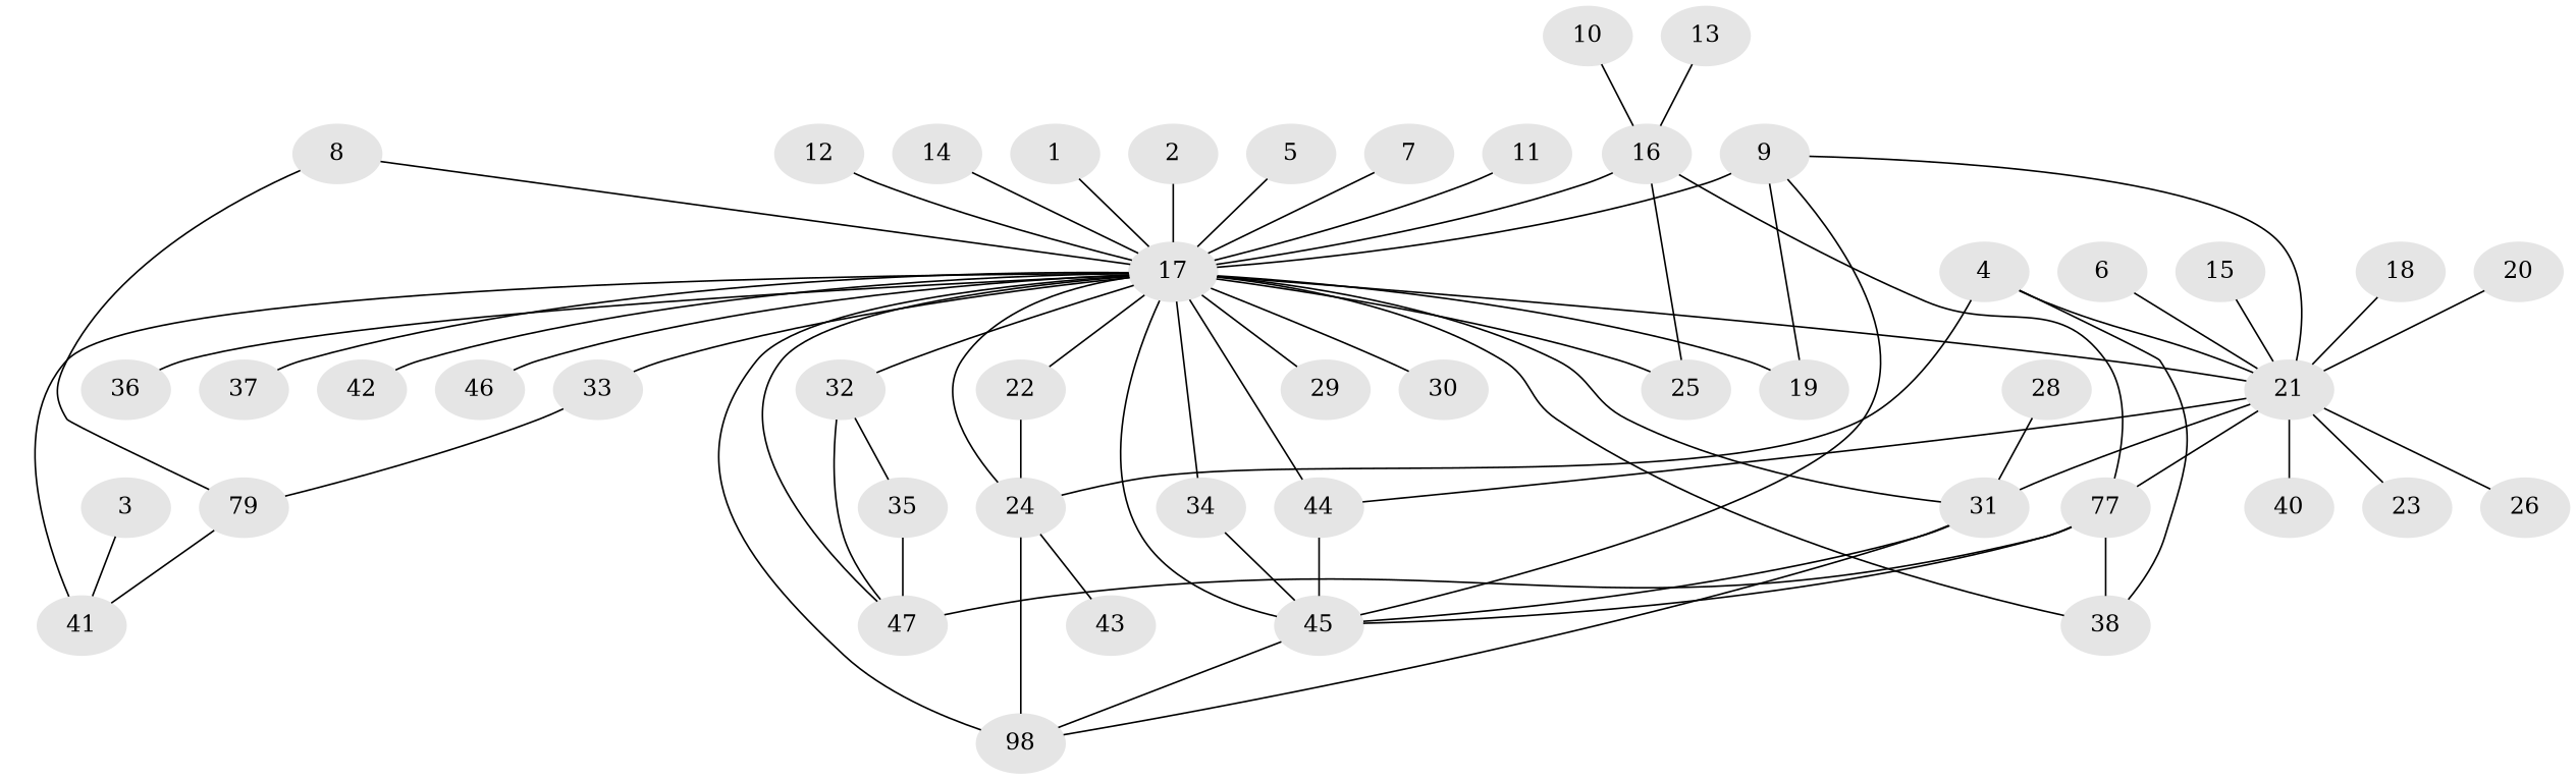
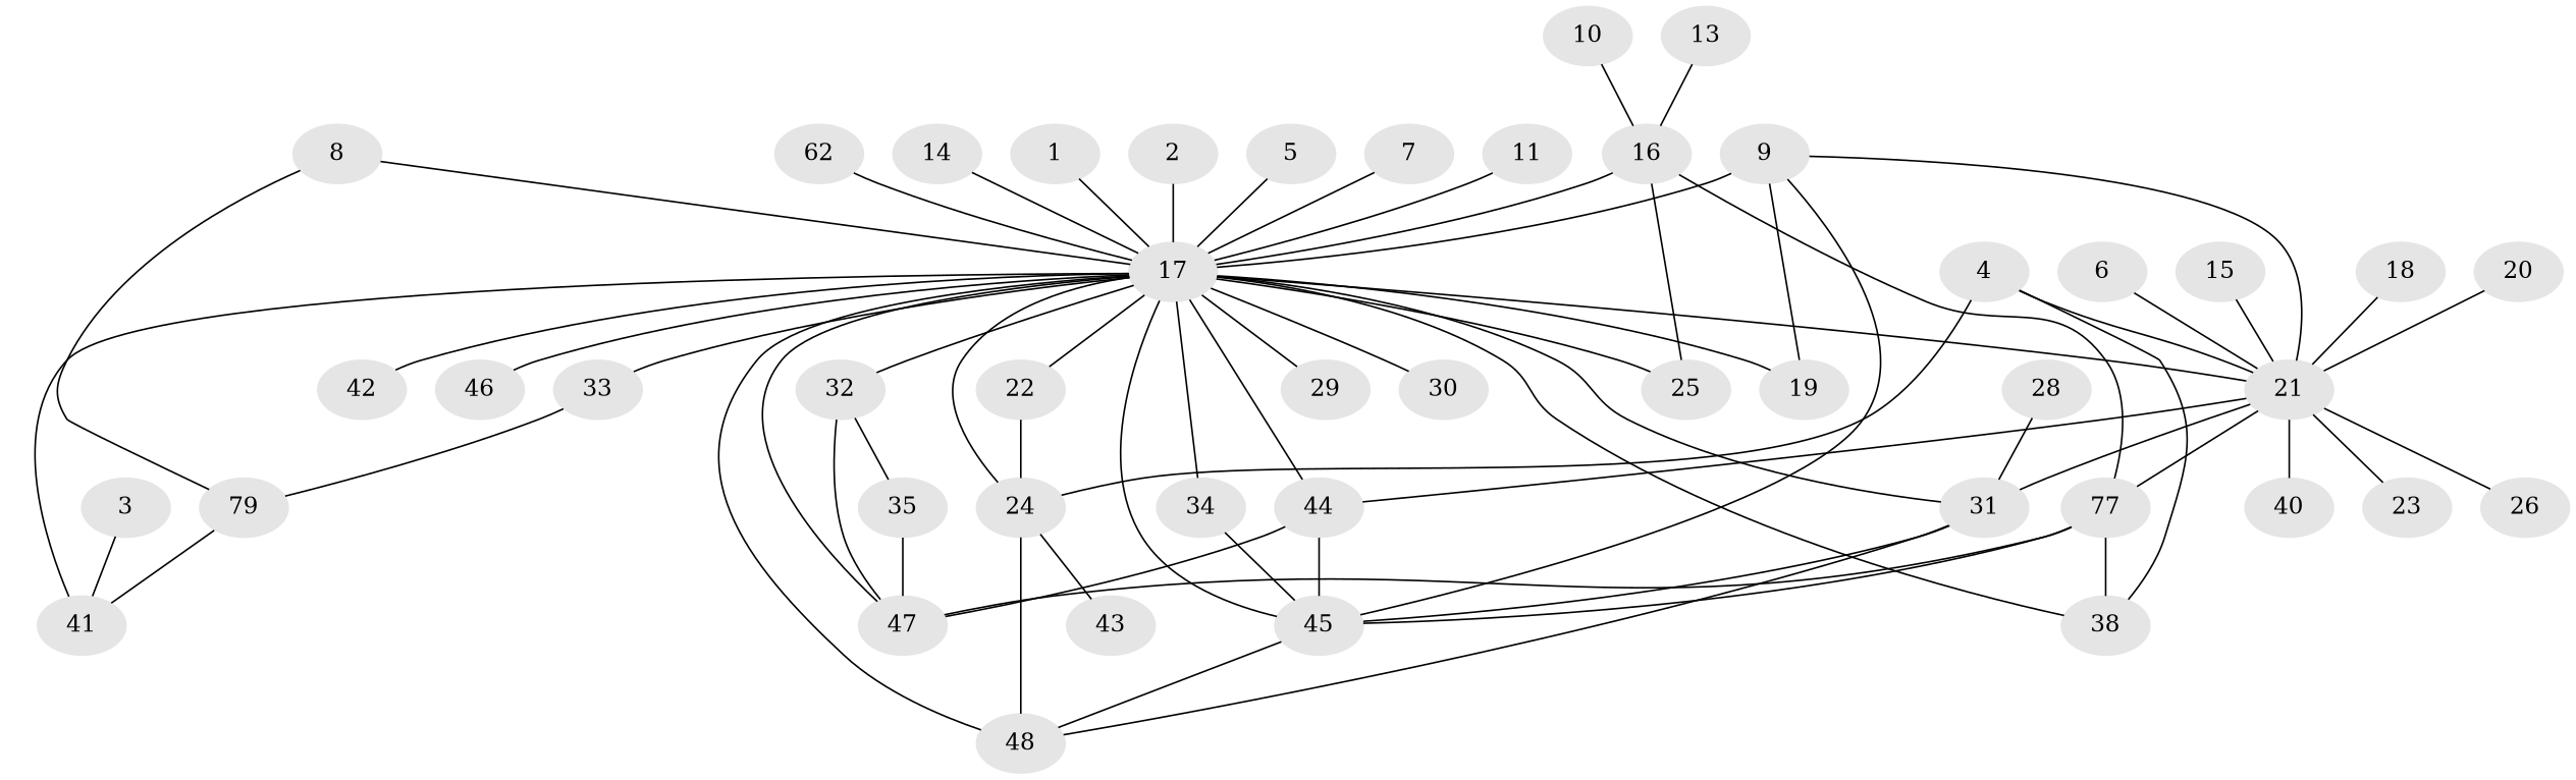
  graph {
    node [color=gray90 style=filled]
    edge [weight=1.0]
    1
    17
    41
    21
    24
    38
    19
    45
    25
    22
    29
    30
    31
    32
    33
    34
-   36
-   37
    42
    44
    46
    47
-   48 [label=98]
+   48
    2
    3
    4
    n27 [label=77]
    23
    26
    40
    43
    5
    6
    7
    8
    n36 [label=79]
    9
    10
    16
    11
-   12
+   12 [label=62]
    13
    14
    15
    35
    18
    20
    28
    1 -- 17
    17 -- 41 [weight=2.0]
    17 -- 21
    17 -- 24
    17 -- 38
    17 -- 19
    17 -- 45
    17 -- 25
    17 -- 22
    17 -- 29
    17 -- 30 [weight=2.0]
    17 -- 31
    17 -- 32
    17 -- 33
    17 -- 34
-   17 -- 36
-   17 -- 37
    17 -- 42
    17 -- 44
    17 -- 46
    17 -- 47
    17 -- 48
    21 -- 31
    21 -- 44
    21 -- n27
    21 -- 23
    21 -- 26
    21 -- 40
    24 -- 48 [weight=2.0]
    24 -- 43
    45 -- 48
    22 -- 24
    31 -- 45
    31 -- 48
    32 -- 47
    32 -- 35
    33 -- n36
    34 -- 45
    44 -- 45 [weight=2.0]
+   44 -- 47
    2 -- 17
    3 -- 41
    4 -- 21
    4 -- 24
    4 -- 38
    n27 -- 38
    n27 -- 45
    n27 -- 47
    5 -- 17
    6 -- 21
    7 -- 17
    8 -- 17
    8 -- n36
    n36 -- 41
    9 -- 17 [weight=4.0]
    9 -- 21
    9 -- 19
    9 -- 45
    10 -- 16
    16 -- 17
    16 -- 25
    16 -- n27
    11 -- 17
    12 -- 17
    13 -- 16
    14 -- 17
    15 -- 21
    35 -- 47
    18 -- 21
    20 -- 21
    28 -- 31
  }
